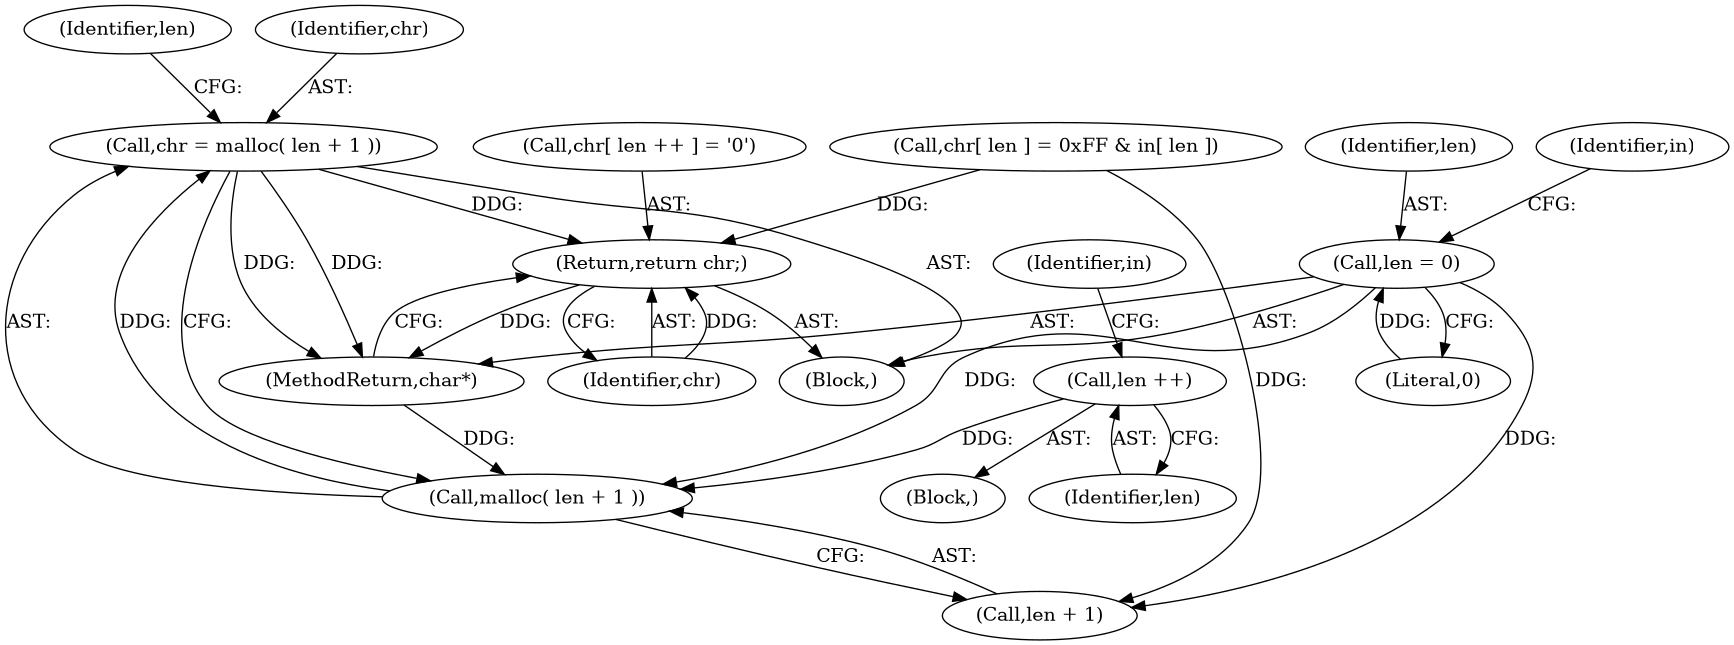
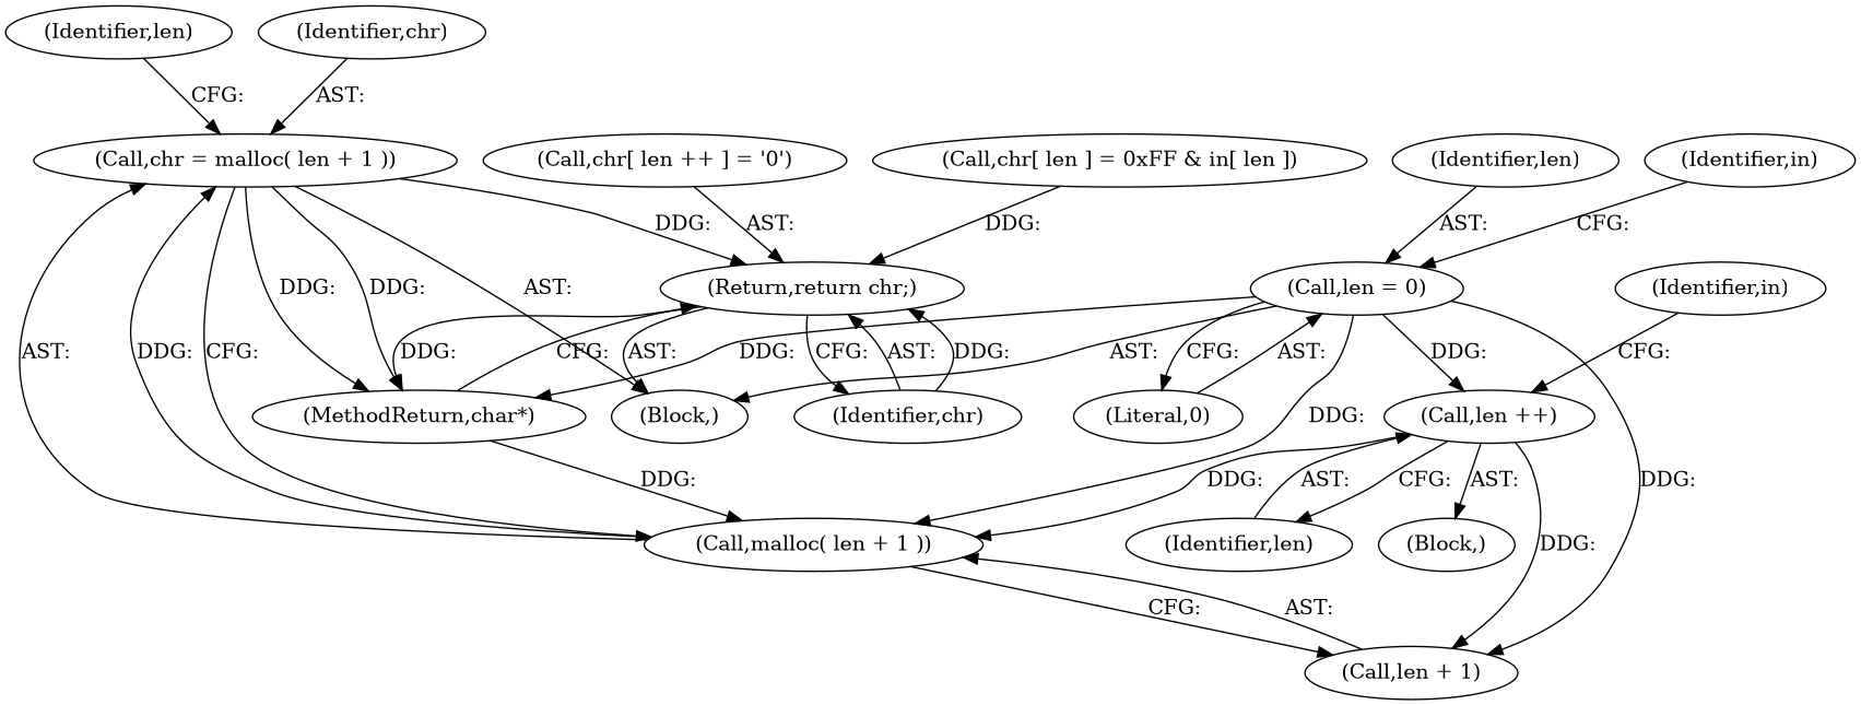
  digraph {
    n1 [label="(Call,chr = malloc( len + 1 ))"]
    n2 [label="(Call,malloc( len + 1 ))"]
    n3 [label="(Return,return chr;)"]
    n4 [label="(Block,)"]
    n5 [label="(MethodReturn,char*)"]
    n6 [label="(Call,len + 1)"]
    n7 [label="(Identifier,chr)"]
    n8 [label="(Call,len ++)"]
    n9 [label="(Identifier,len)"]
    n10 [label="(Block,)"]
    n11 [label="(Call,len = 0)"]
    n12 [label="(Literal,0)"]
    n13 [label="(Call,chr[ len ++ ] = '\0')"]
    n14 [label="(Identifier,len)"]
    n15 [label="(Identifier,len)"]
    n16 [label="(Identifier,in)"]
    n17 [label="(Identifier,chr)"]
    n18 [label="(Call,chr[ len ] = 0xFF & in[ len ])"]
    n19 [label="(Identifier,in)"]
    n1 -> n2 [label="CFG: "]
    n1 -> n3 [label="DDG: "]
    n1 -> n4 [label="AST: "]
    n1 -> n5 [label="DDG: "]
    n1 -> n5 [label="DDG: "]
    n2 -> n1 [label="AST: "]
    n2 -> n1 [label="DDG: "]
    n2 -> n6 [label="CFG: "]
    n3 -> n4 [label="AST: "]
    n3 -> n5 [label="DDG: "]
    n3 -> n7 [label="CFG: "]
    n5 -> n2 [label="DDG: "]
    n5 -> n3 [label="CFG: "]
    n6 -> n2 [label="AST: "]
    n7 -> n3 [label="AST: "]
    n7 -> n3 [label="DDG: "]
    n8 -> n2 [label="DDG: "]
-   n18 -> n6 [label="DDG: "]
+   n8 -> n6 [label="DDG: "]
    n8 -> n9 [label="CFG: "]
    n8 -> n10 [label="AST: "]
    n9 -> n8 [label="AST: "]
    n11 -> n2 [label="DDG: "]
    n11 -> n4 [label="AST: "]
-   n11 -> n5 [label="AST: "]
+   n11 -> n5 [label="DDG: "]
    n11 -> n6 [label="DDG: "]
+   n11 -> n8 [label="DDG: "]
    n11 -> n12 [label="CFG: "]
-   n12 -> n11 [label="DDG: "]
+   n12 -> n11 [label="AST: "]
    n13 -> n3 [label="AST: "]
    n14 -> n1 [label="CFG: "]
    n15 -> n11 [label="AST: "]
    n16 -> n11 [label="CFG: "]
    n17 -> n1 [label="AST: "]
    n18 -> n3 [label="DDG: "]
    n19 -> n8 [label="CFG: "]
  }
